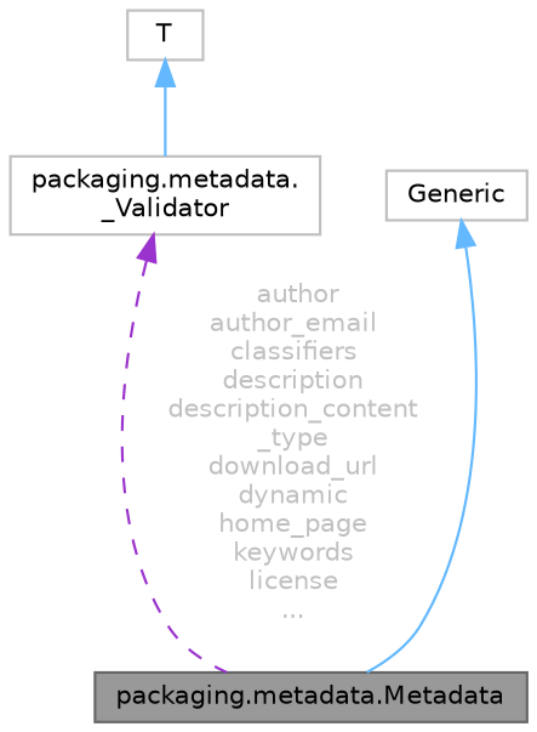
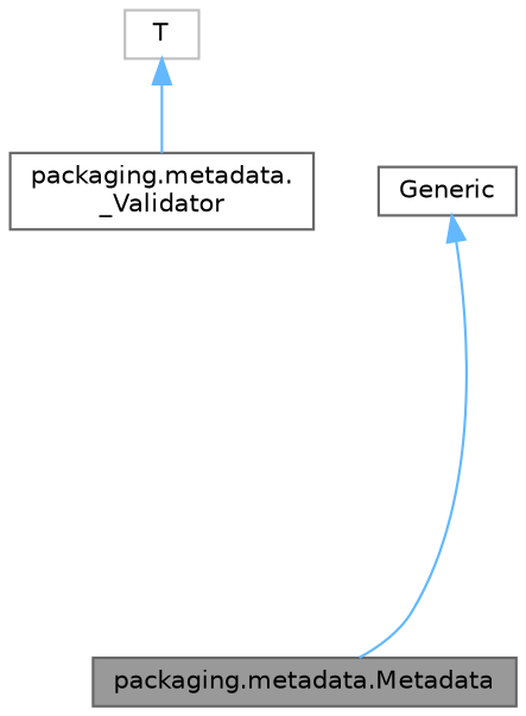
  digraph {
    node [color=gray40 fillcolor=white fontname=Helvetica fontsize=10 shape=box style=filled]
    edge [color=steelblue1 dir=back fontname=Helvetica fontsize=10 labelfontname=Helvetica labelfontsize=10 style=solid]
    n1 [fillcolor=grey60 fontcolor=black height=0.2 label="packaging.metadata.Metadata" width=0.4]
-   n2 [color=grey75 height=0.2 label="packaging.metadata.\l_Validator" width=0.4]
-   n3 [color=grey75 height=0.2 label=Generic width=0.4]
+   n2 [height=0.2 label="packaging.metadata.\l_Validator" width=0.4]
+   n3 [height=0.2 label=Generic width=0.4]
    n4 [color=grey75 height=0.2 label=T width=0.4]
-   n2 -> n1 [color=darkorchid3 fontcolor=grey label=" author\nauthor_email\nclassifiers\ndescription\ndescription_content\l_type\ndownload_url\ndynamic\nhome_page\nkeywords\nlicense\n..." style=dashed]
    n3 -> n1
    n4 -> n2
  }
